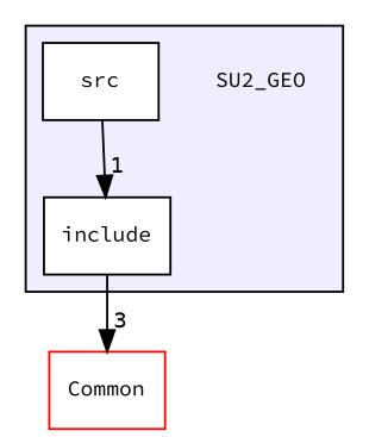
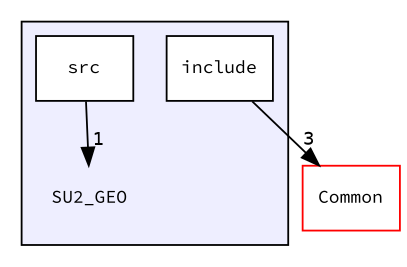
  digraph {
    compound=true
    fontname="Source Code Pro"
    node [fontname="Source Code Pro" fontsize=10 shape=box color=black fillcolor=white style=filled]
    edge [labeldistance=1.5 labelfontname=Helvetica labelfontsize=10 fontname="Source Code Pro"]
    n1 [label=SU2_GEO shape=plaintext color="" fillcolor="" style=""]
    n2 [label=include]
    n3 [label=src]
    n4 [color=red label=Common]
    subgraph cluster_1 {
      bgcolor="#eeeeff"
      pencolor=black
      n1
      n2
      n3
    }
    n2 -> n4 [headlabel=3]
-   n3 -> n2 [headlabel=1]
+   n3 -> n1 [headlabel=1]
  }
